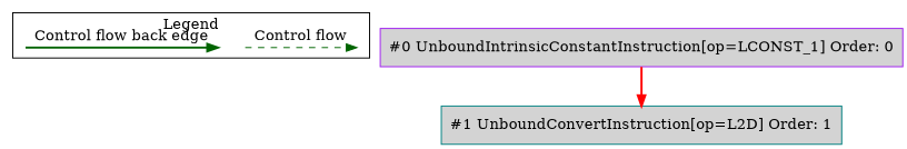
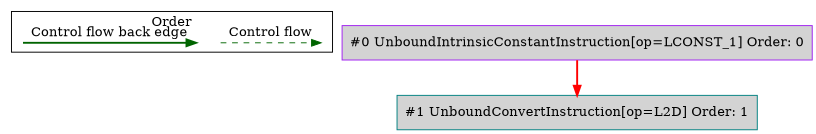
  digraph {
    node [shape=point style=invis]
    edge [color=darkgreen style=bold]
    c0
    c1
    c2
    c3
    n5 [color=purple fillcolor=lightgrey label="#0 UnboundIntrinsicConstantInstruction[op=LCONST_1] Order: 0" shape=box style=filled]
    n6 [color=teal fillcolor=lightgrey label="#1 UnboundConvertInstruction[op=L2D] Order: 1" shape=box style=filled]
    subgraph cluster_1 {
-     label=Legend
+     label=Order
      subgraph sub_2 {
        label=Legend
        rank=same
        c0
        c1
        c2
        c3
      }
    }
    c0 -> c1 [label="Control flow" style=dashed]
    c2 -> c3 [label="Control flow back edge"]
    n5 -> n6 [color=red]
  }
